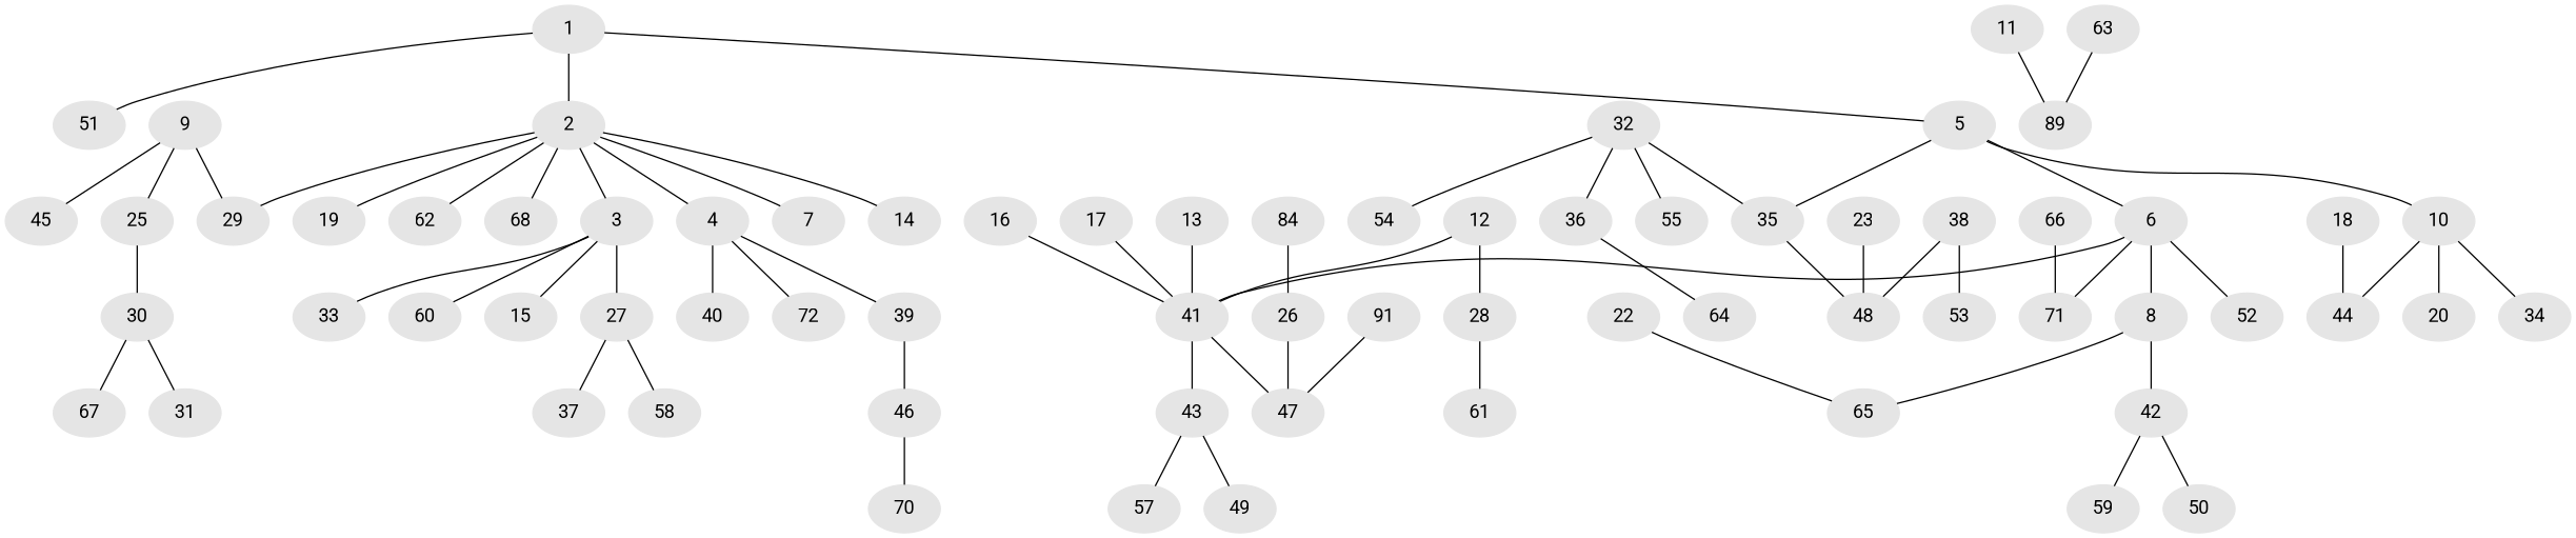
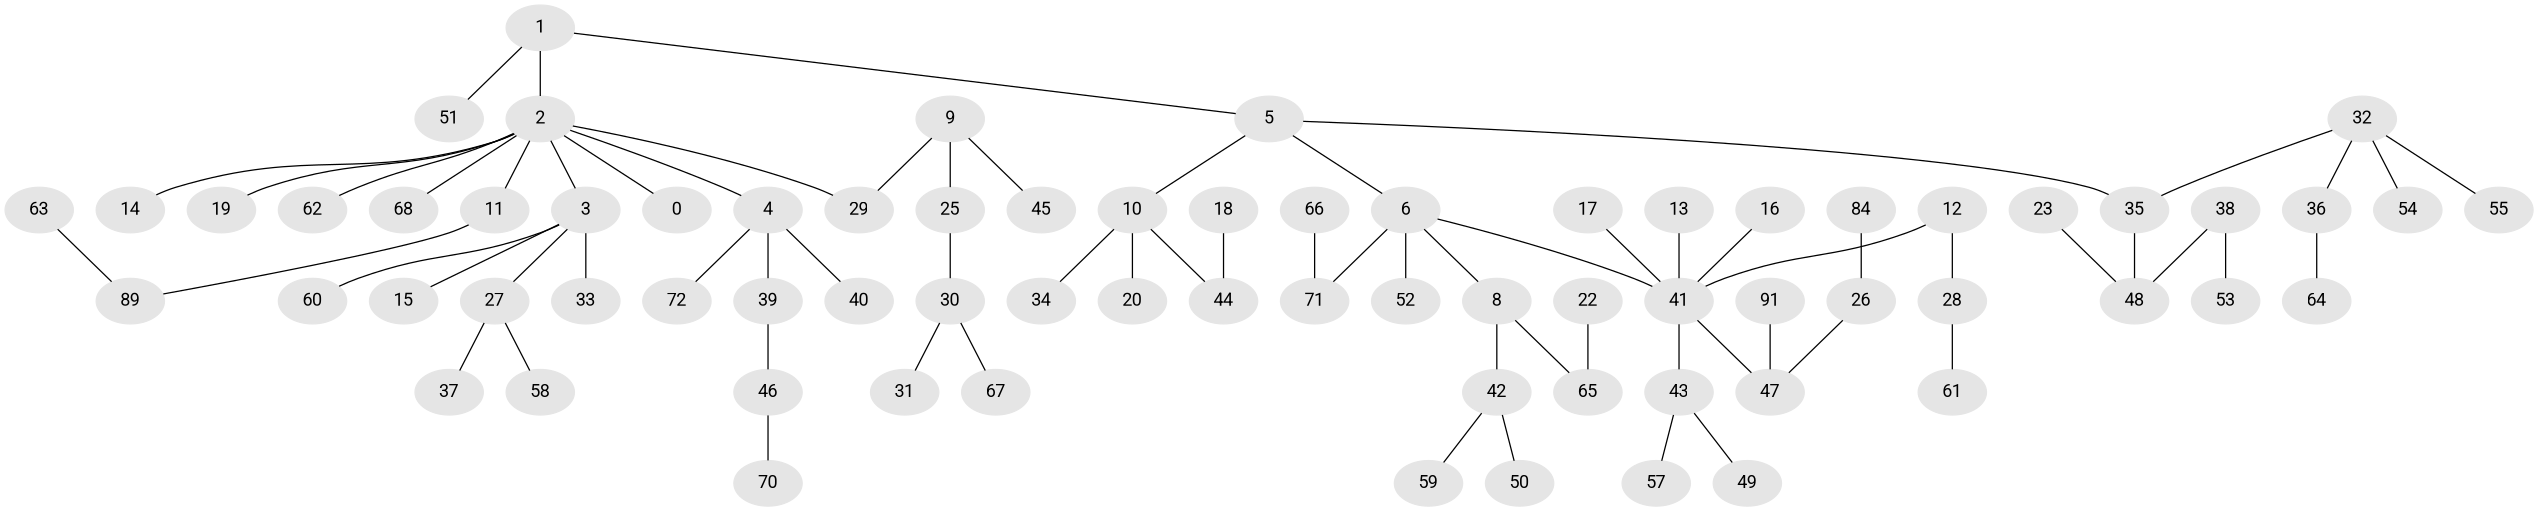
  graph {
    fontname=Roboto
    node [color=gray90 fontname=Roboto style=filled]
    edge [fontname=Roboto weight=1.0]
    1
    2
    5
    51
    3
    4
-   7
+   7 [label=0]
    11
    14
    19
    29
    62
    68
    6
    10
    35
    15
    27
    33
    60
    39
    40
    72
    n24 [label=89]
    37
    58
    46
    8
    41
    52
    71
    20
    34
    44
    48
    42
    65
    47
    43
    50
    59
    9
    25
    45
    30
    12
    28
    61
    13
    16
    17
    18
    n53 [label=91]
    22
    23
    n56 [label=84]
    26
    31
    67
    32
    36
    54
    55
    64
    38
    53
    70
    49
    57
    63
    66
    1 -- 2
    1 -- 5
    1 -- 51
    2 -- 3
    2 -- 4
    2 -- 7
+   2 -- 11
    2 -- 14
    2 -- 19
    2 -- 29
    2 -- 62
    2 -- 68
    5 -- 6
    5 -- 10
    5 -- 35
    3 -- 15
    3 -- 27
    3 -- 33
    3 -- 60
    4 -- 39
    4 -- 40
    4 -- 72
    11 -- n24
    6 -- 8
    6 -- 41
    6 -- 52
    6 -- 71
    10 -- 20
    10 -- 34
    10 -- 44
    35 -- 48
    27 -- 37
    27 -- 58
    39 -- 46
    46 -- 70
    8 -- 42
    8 -- 65
    41 -- 47
    41 -- 43
    42 -- 50
    42 -- 59
    43 -- 49
    43 -- 57
    9 -- 29
    9 -- 25
    9 -- 45
    25 -- 30
    30 -- 31
    30 -- 67
    12 -- 41
    12 -- 28
    28 -- 61
    13 -- 41
    16 -- 41
    17 -- 41
    18 -- 44
    n53 -- 47
    22 -- 65
    23 -- 48
    n56 -- 26
    26 -- 47
    32 -- 35
    32 -- 36
    32 -- 54
    32 -- 55
    36 -- 64
    38 -- 48
    38 -- 53
    63 -- n24
    66 -- 71
  }
